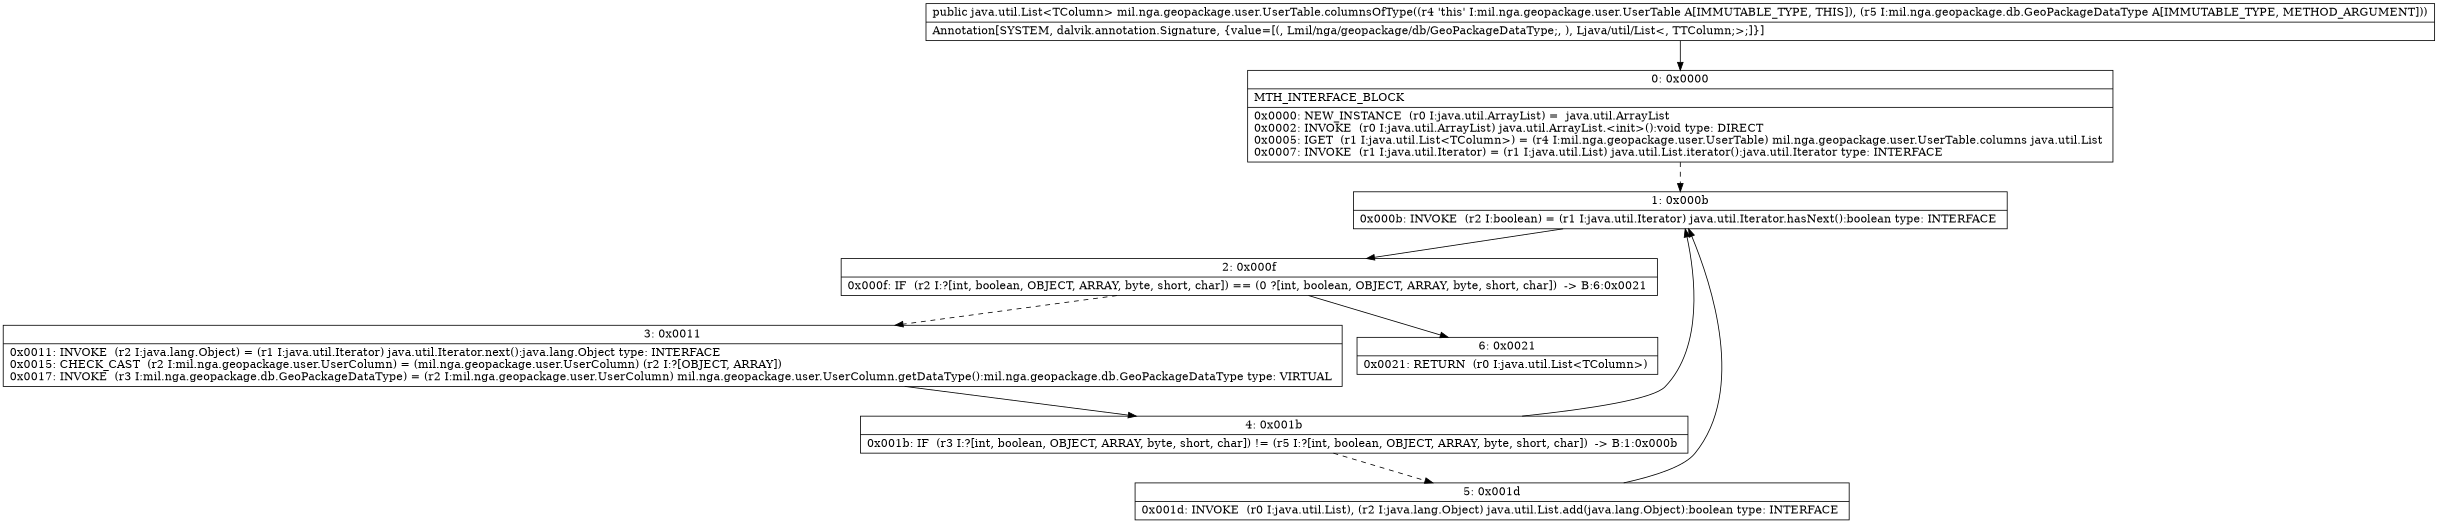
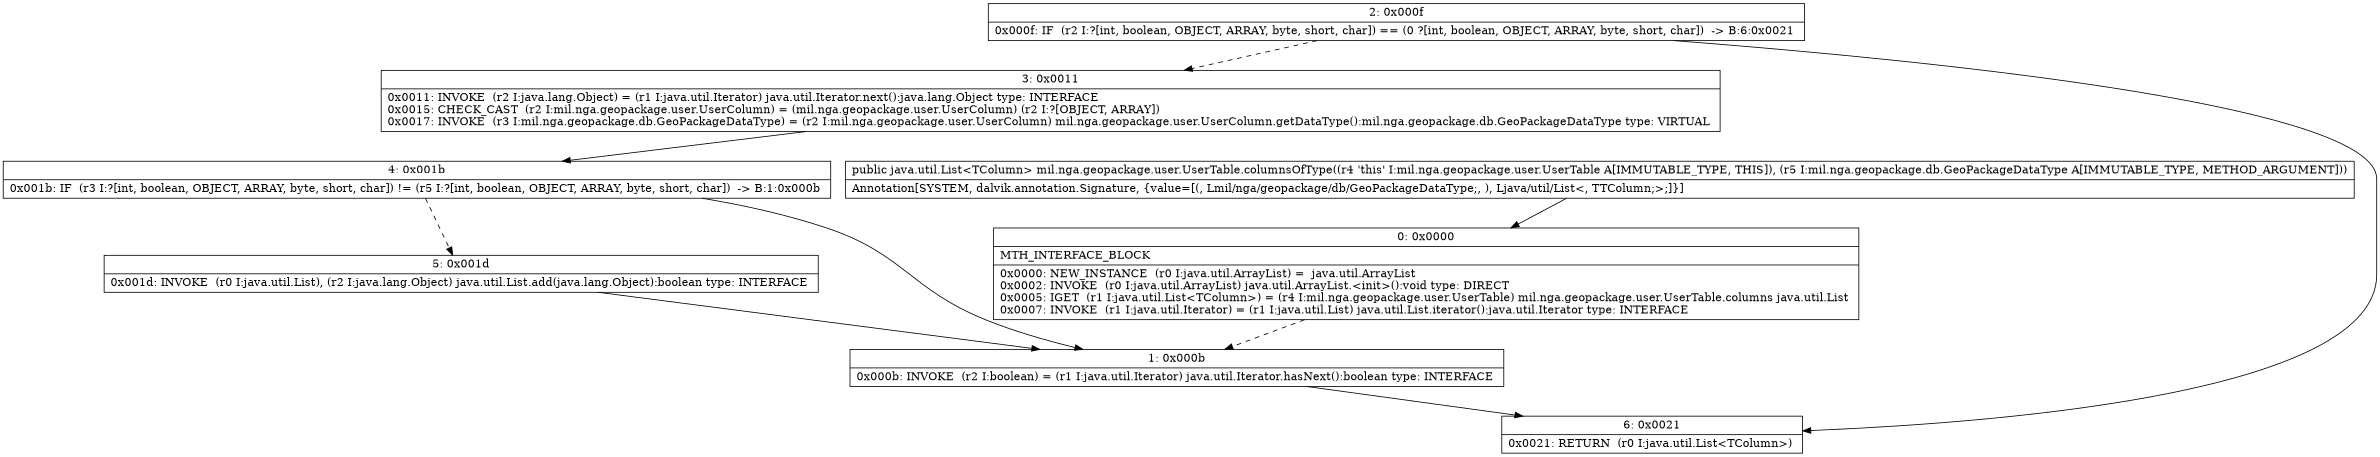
  digraph {
    node [shape=record]
    n1 [label="{0\:\ 0x0000|MTH_INTERFACE_BLOCK\l|0x0000: NEW_INSTANCE  (r0 I:java.util.ArrayList) =  java.util.ArrayList \l0x0002: INVOKE  (r0 I:java.util.ArrayList) java.util.ArrayList.\<init\>():void type: DIRECT \l0x0005: IGET  (r1 I:java.util.List\<TColumn\>) = (r4 I:mil.nga.geopackage.user.UserTable) mil.nga.geopackage.user.UserTable.columns java.util.List \l0x0007: INVOKE  (r1 I:java.util.Iterator) = (r1 I:java.util.List) java.util.List.iterator():java.util.Iterator type: INTERFACE \l}"]
    n2 [label="{1\:\ 0x000b|0x000b: INVOKE  (r2 I:boolean) = (r1 I:java.util.Iterator) java.util.Iterator.hasNext():boolean type: INTERFACE \l}"]
    n3 [label="{2\:\ 0x000f|0x000f: IF  (r2 I:?[int, boolean, OBJECT, ARRAY, byte, short, char]) == (0 ?[int, boolean, OBJECT, ARRAY, byte, short, char])  \-\> B:6:0x0021 \l}"]
    n4 [label="{3\:\ 0x0011|0x0011: INVOKE  (r2 I:java.lang.Object) = (r1 I:java.util.Iterator) java.util.Iterator.next():java.lang.Object type: INTERFACE \l0x0015: CHECK_CAST  (r2 I:mil.nga.geopackage.user.UserColumn) = (mil.nga.geopackage.user.UserColumn) (r2 I:?[OBJECT, ARRAY]) \l0x0017: INVOKE  (r3 I:mil.nga.geopackage.db.GeoPackageDataType) = (r2 I:mil.nga.geopackage.user.UserColumn) mil.nga.geopackage.user.UserColumn.getDataType():mil.nga.geopackage.db.GeoPackageDataType type: VIRTUAL \l}"]
    n5 [label="{6\:\ 0x0021|0x0021: RETURN  (r0 I:java.util.List\<TColumn\>) \l}"]
    n6 [label="{4\:\ 0x001b|0x001b: IF  (r3 I:?[int, boolean, OBJECT, ARRAY, byte, short, char]) != (r5 I:?[int, boolean, OBJECT, ARRAY, byte, short, char])  \-\> B:1:0x000b \l}"]
    n7 [label="{5\:\ 0x001d|0x001d: INVOKE  (r0 I:java.util.List), (r2 I:java.lang.Object) java.util.List.add(java.lang.Object):boolean type: INTERFACE \l}"]
    n8 [label="{public java.util.List\<TColumn\> mil.nga.geopackage.user.UserTable.columnsOfType((r4 'this' I:mil.nga.geopackage.user.UserTable A[IMMUTABLE_TYPE, THIS]), (r5 I:mil.nga.geopackage.db.GeoPackageDataType A[IMMUTABLE_TYPE, METHOD_ARGUMENT]))  | Annotation[SYSTEM, dalvik.annotation.Signature, \{value=[(, Lmil\/nga\/geopackage\/db\/GeoPackageDataType;, ), Ljava\/util\/List\<, TTColumn;\>;]\}]\l}"]
    n1 -> n2 [style=dashed]
-   n2 -> n3
+   n2 -> n5
    n3 -> n4 [style=dashed]
    n3 -> n5
    n4 -> n6
    n6 -> n2
    n6 -> n7 [style=dashed]
    n7 -> n2
    n8 -> n1
  }
